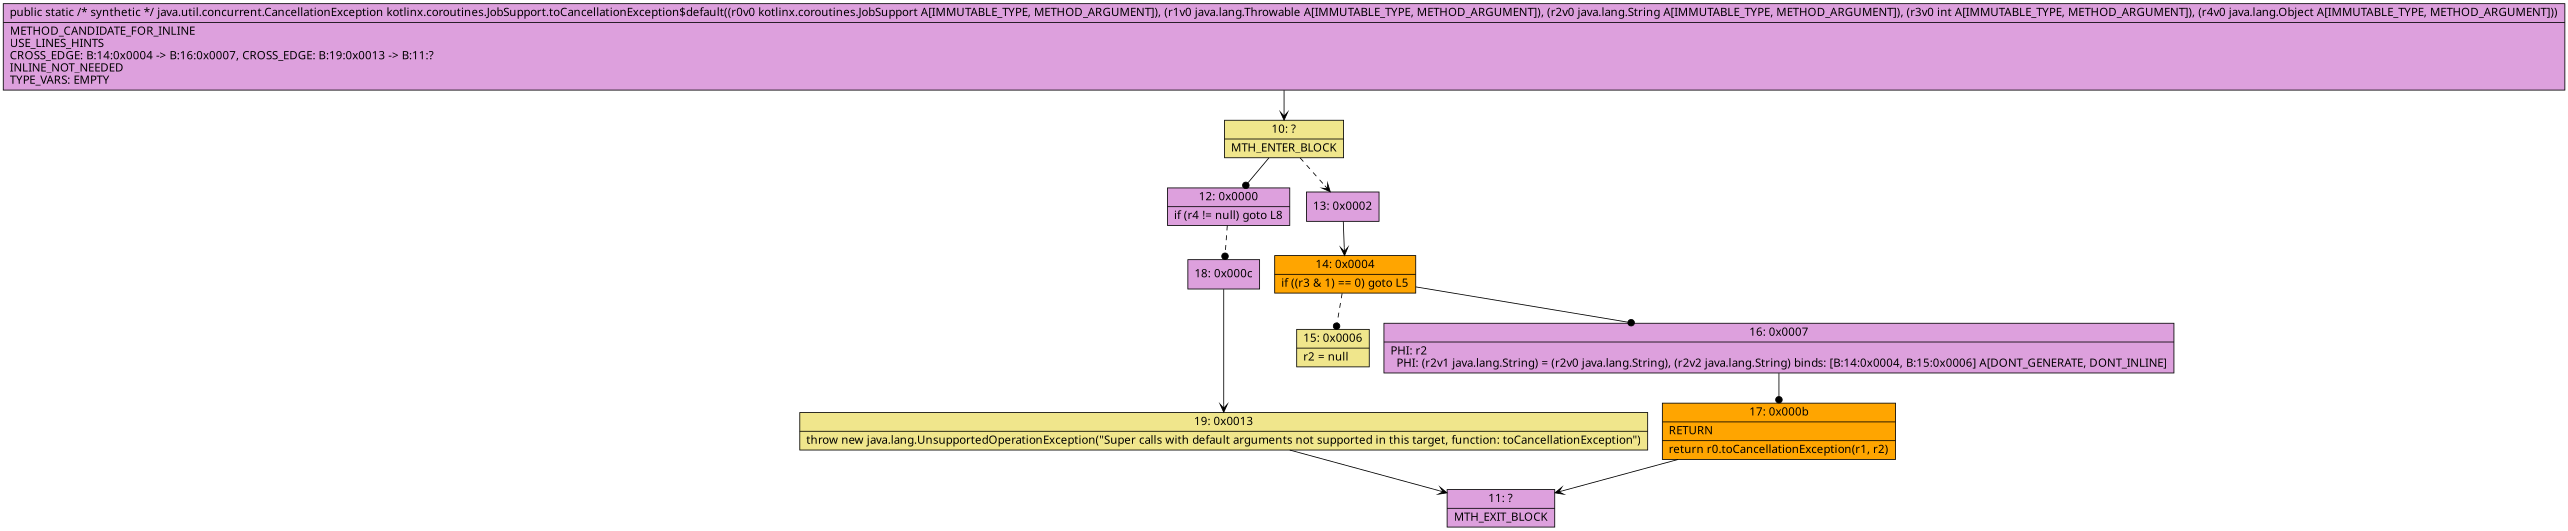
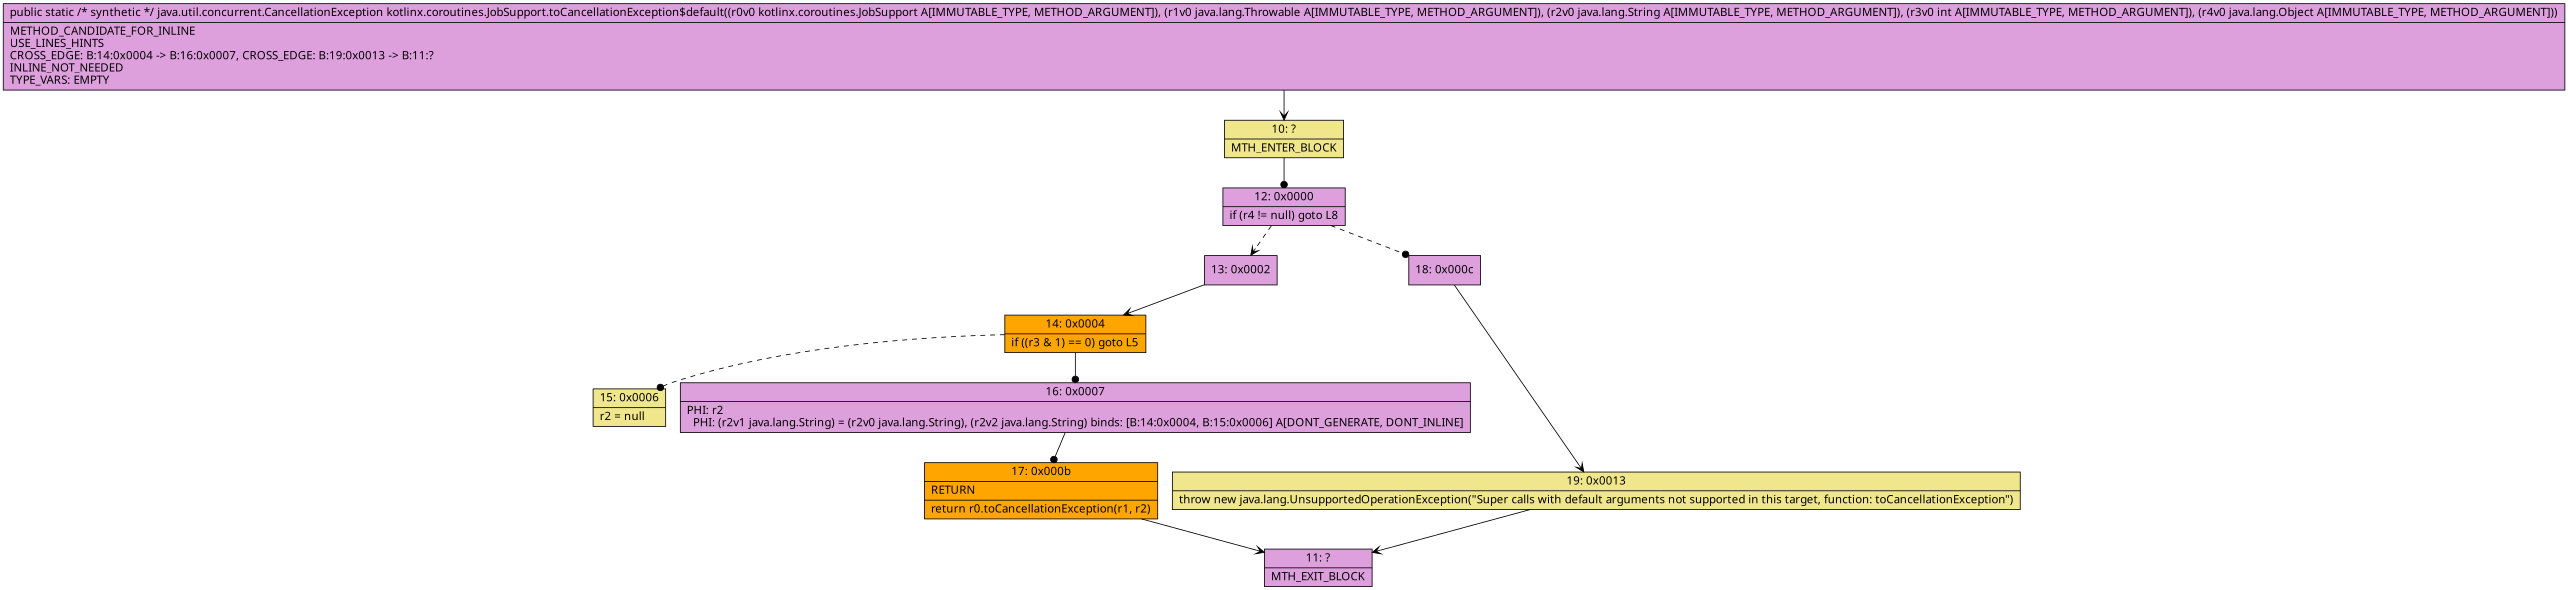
  digraph {
    fontname="Noto Sans"
    node [fillcolor=plum fontname="Noto Sans" shape=record style=filled]
    edge [arrowhead=vee fontname="Noto Sans"]
    n1 [fillcolor=khaki label="{10\:\ ?|MTH_ENTER_BLOCK\l}"]
    n2 [label="{12\:\ 0x0000|if (r4 != null) goto L8\l}"]
    n3 [label="{13\:\ 0x0002}"]
    n4 [label="{18\:\ 0x000c}"]
    n5 [fillcolor=orange label="{14\:\ 0x0004|if ((r3 & 1) == 0) goto L5\l}"]
    n6 [fillcolor=khaki label="{19\:\ 0x0013|throw new java.lang.UnsupportedOperationException(\"Super calls with default arguments not supported in this target, function: toCancellationException\")\l}"]
    n7 [fillcolor=khaki label="{15\:\ 0x0006|r2 = null\l}"]
    n8 [label="{16\:\ 0x0007|PHI: r2 \l  PHI: (r2v1 java.lang.String) = (r2v0 java.lang.String), (r2v2 java.lang.String) binds: [B:14:0x0004, B:15:0x0006] A[DONT_GENERATE, DONT_INLINE]\l}"]
    n9 [fillcolor=orange label="{17\:\ 0x000b|RETURN\l|return r0.toCancellationException(r1, r2)\l}"]
    n10 [label="{11\:\ ?|MTH_EXIT_BLOCK\l}"]
    n11 [label="{public static \/* synthetic *\/ java.util.concurrent.CancellationException kotlinx.coroutines.JobSupport.toCancellationException$default((r0v0 kotlinx.coroutines.JobSupport A[IMMUTABLE_TYPE, METHOD_ARGUMENT]), (r1v0 java.lang.Throwable A[IMMUTABLE_TYPE, METHOD_ARGUMENT]), (r2v0 java.lang.String A[IMMUTABLE_TYPE, METHOD_ARGUMENT]), (r3v0 int A[IMMUTABLE_TYPE, METHOD_ARGUMENT]), (r4v0 java.lang.Object A[IMMUTABLE_TYPE, METHOD_ARGUMENT]))  | METHOD_CANDIDATE_FOR_INLINE\lUSE_LINES_HINTS\lCROSS_EDGE: B:14:0x0004 \-\> B:16:0x0007, CROSS_EDGE: B:19:0x0013 \-\> B:11:?\lINLINE_NOT_NEEDED\lTYPE_VARS: EMPTY\l}"]
    n1 -> n2 [arrowhead=dot]
-   n1 -> n3 [style=dashed]
+   n2 -> n3 [style=dashed]
    n2 -> n4 [arrowhead=dot style=dashed]
    n3 -> n5
    n4 -> n6
    n5 -> n7 [arrowhead=dot style=dashed]
    n5 -> n8 [arrowhead=dot]
    n6 -> n10
    n8 -> n9 [arrowhead=dot]
    n9 -> n10
    n11 -> n1
  }
